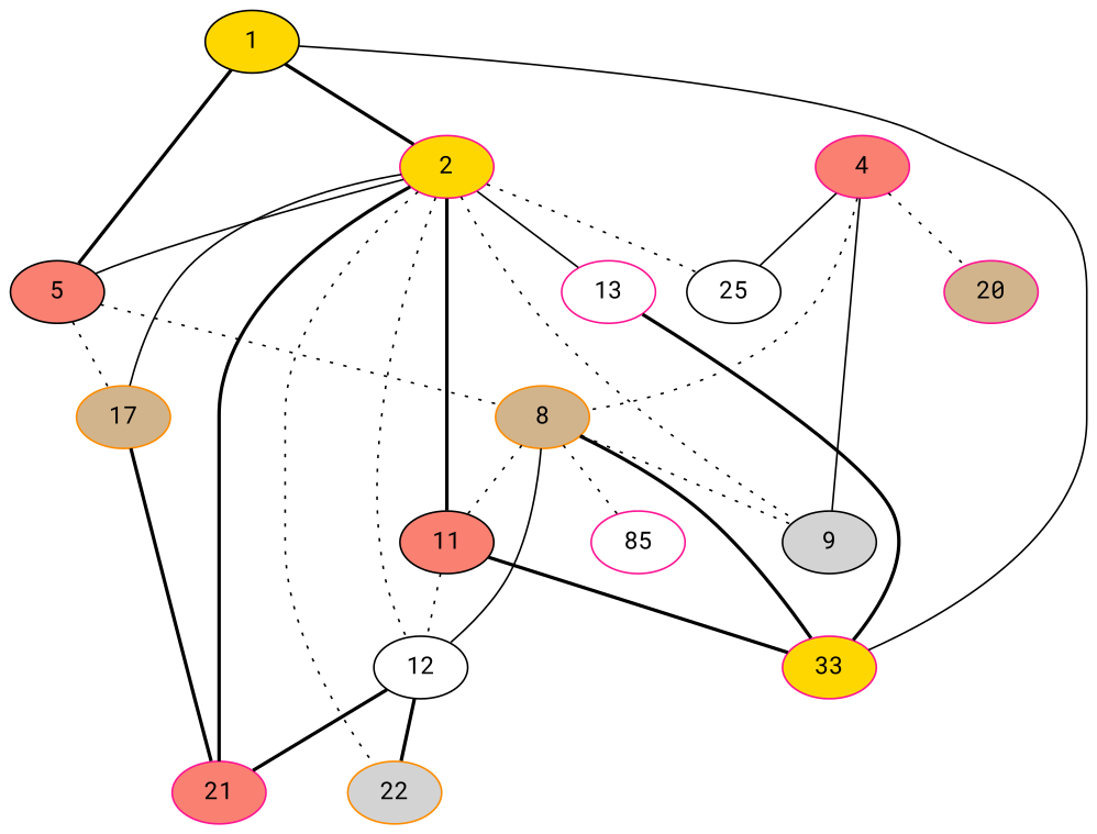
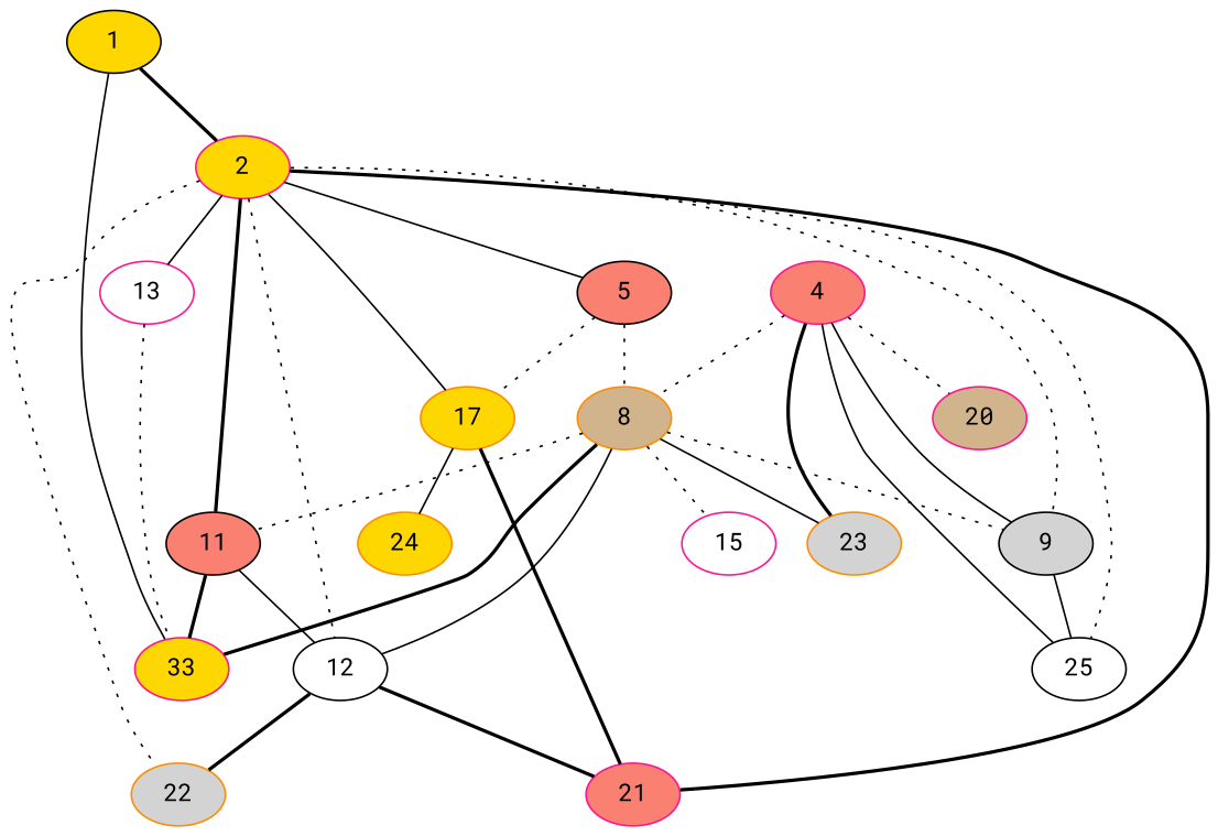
  graph {
    fontname="Roboto Mono"
    node [color=deeppink fillcolor=gold fontname="Roboto Mono" style=filled]
    edge [fontname="Roboto Mono" style=bold weight=1.0]
    1 [color=black]
    2
    5 [color=black fillcolor=salmon]
    33
    9 [color=black fillcolor=lightgrey]
    11 [color=black fillcolor=salmon]
    12 [color=black fillcolor=white]
    13 [fillcolor=white]
-   17 [color=darkorange fillcolor=tan]
+   17 [color=darkorange]
    21 [fillcolor=salmon]
    22 [color=darkorange fillcolor=lightgrey]
    25 [color=black fillcolor=white]
    8 [color=darkorange fillcolor=tan]
    4 [fillcolor=salmon]
    20 [fillcolor=tan]
-   15 [fillcolor=white label=85]
+   23 [color=darkorange fillcolor=lightgrey]
+   24 [color=darkorange]
+   15 [fillcolor=white]
    1 -- 2
-   1 -- 5 [weight=2.0]
    1 -- 33 [style=solid]
    2 -- 5 [style=solid]
    2 -- 9 [style=dotted]
    2 -- 11 [weight=4.0]
    2 -- 12 [style=dotted]
    2 -- 13 [style=solid weight=3.0]
    2 -- 17 [style=solid]
    2 -- 21
    2 -- 22 [style=dotted]
    2 -- 25 [style=dotted weight=2.0]
    5 -- 17 [style=dotted]
    5 -- 8 [style=dotted weight=3.0]
+   9 -- 25 [style=solid]
    11 -- 33
-   11 -- 12 [style=dotted]
+   11 -- 12 [style=solid]
    12 -- 21
    12 -- 22
-   13 -- 33
+   13 -- 33 [style=dotted]
    17 -- 21
+   17 -- 24 [style=solid]
    8 -- 33
    8 -- 9 [style=dotted weight=2.0]
    8 -- 11 [style=dotted weight=2.0]
    8 -- 12 [style=solid weight=2.0]
+   8 -- 23 [style=solid weight=2.0]
    8 -- 15 [style=dotted weight=2.0]
    4 -- 9 [style=solid]
    4 -- 25 [style=solid]
    4 -- 8 [style=dotted]
    4 -- 20 [style=dotted]
+   4 -- 23
  }
